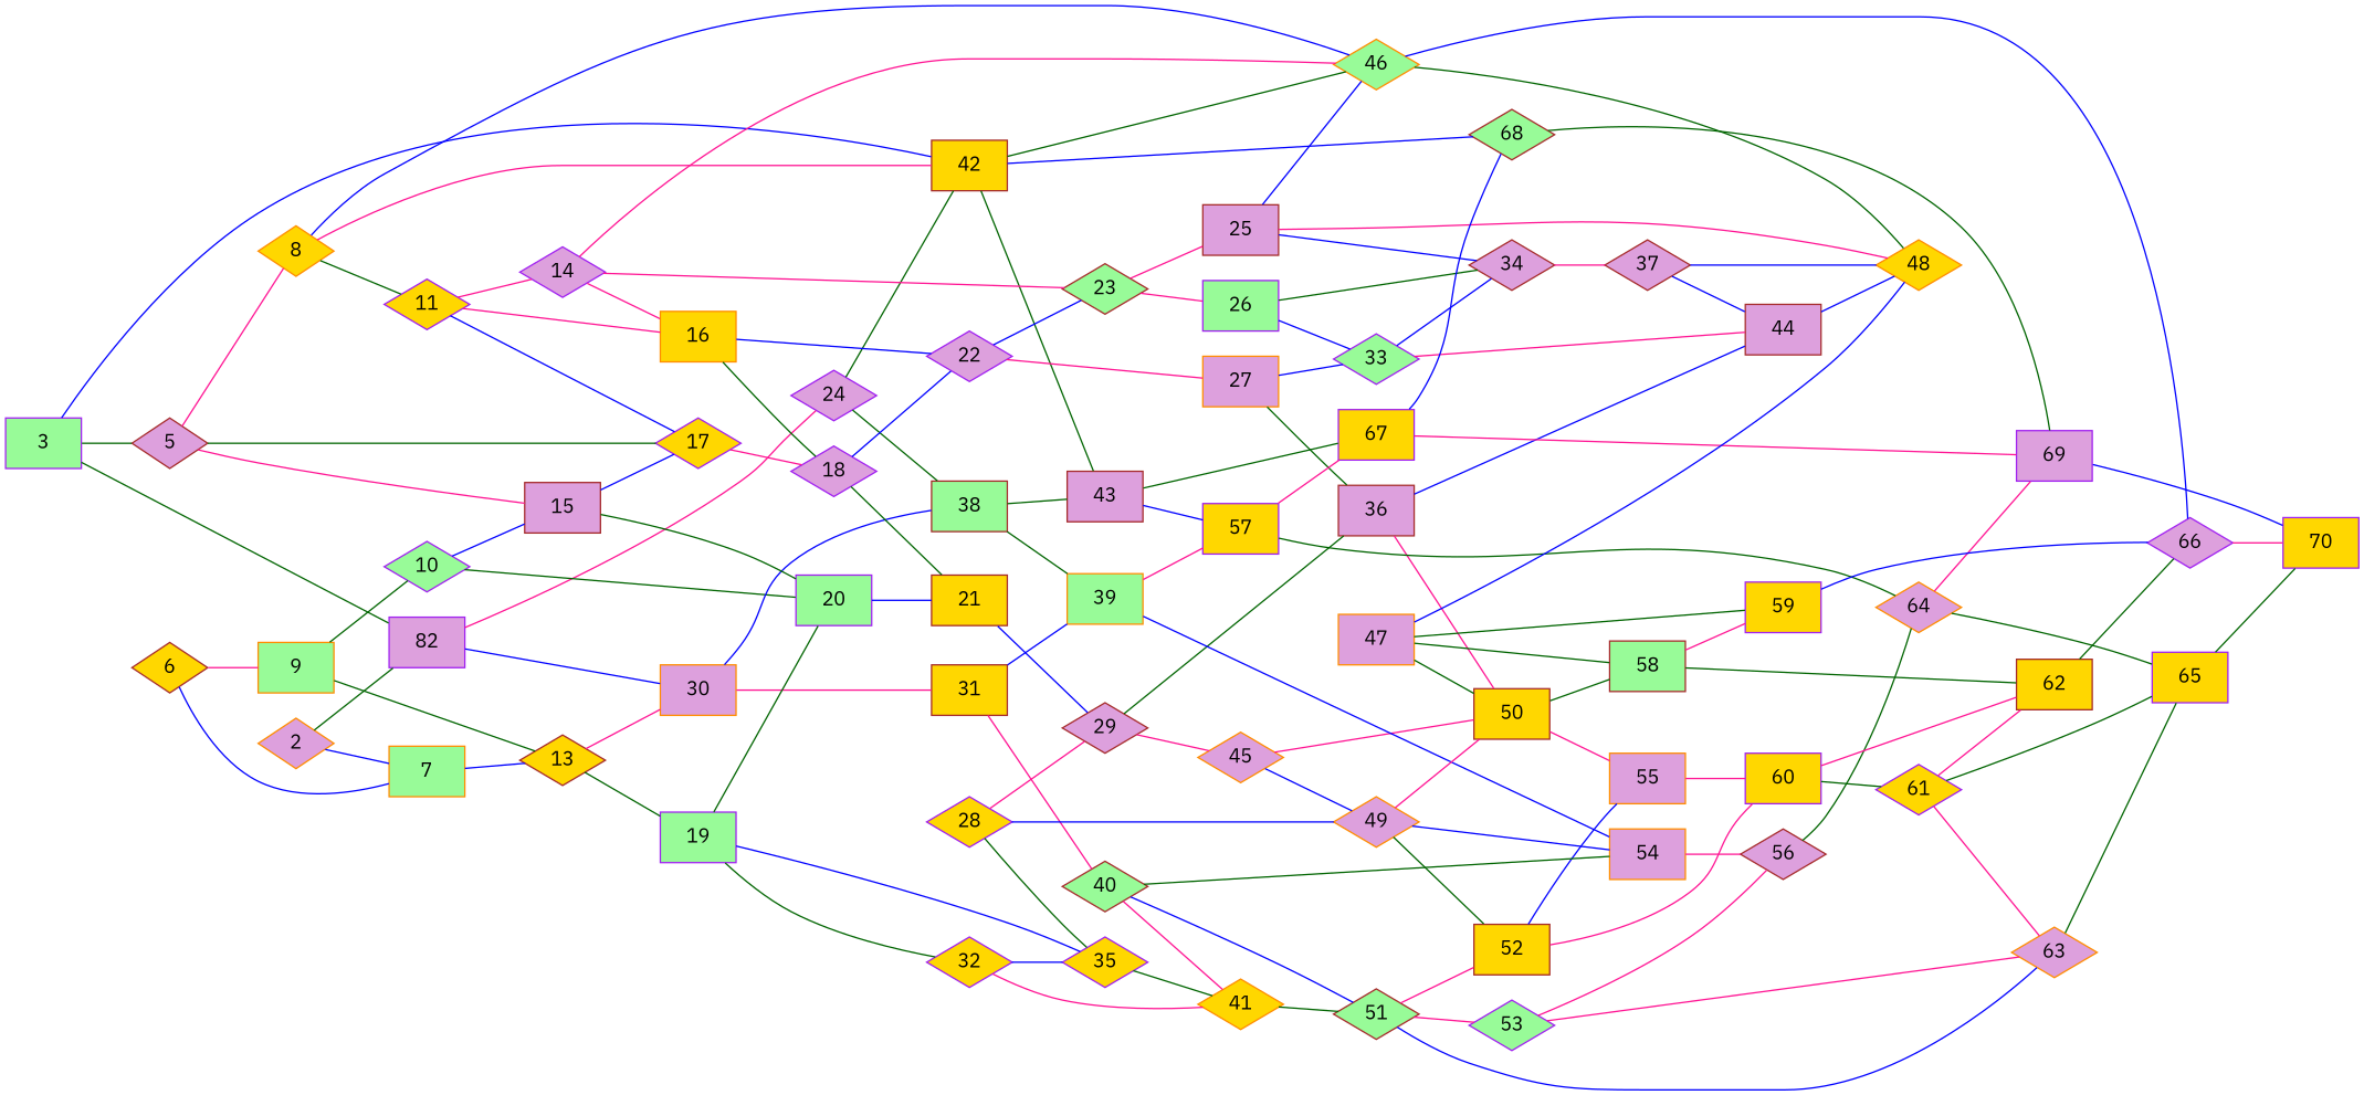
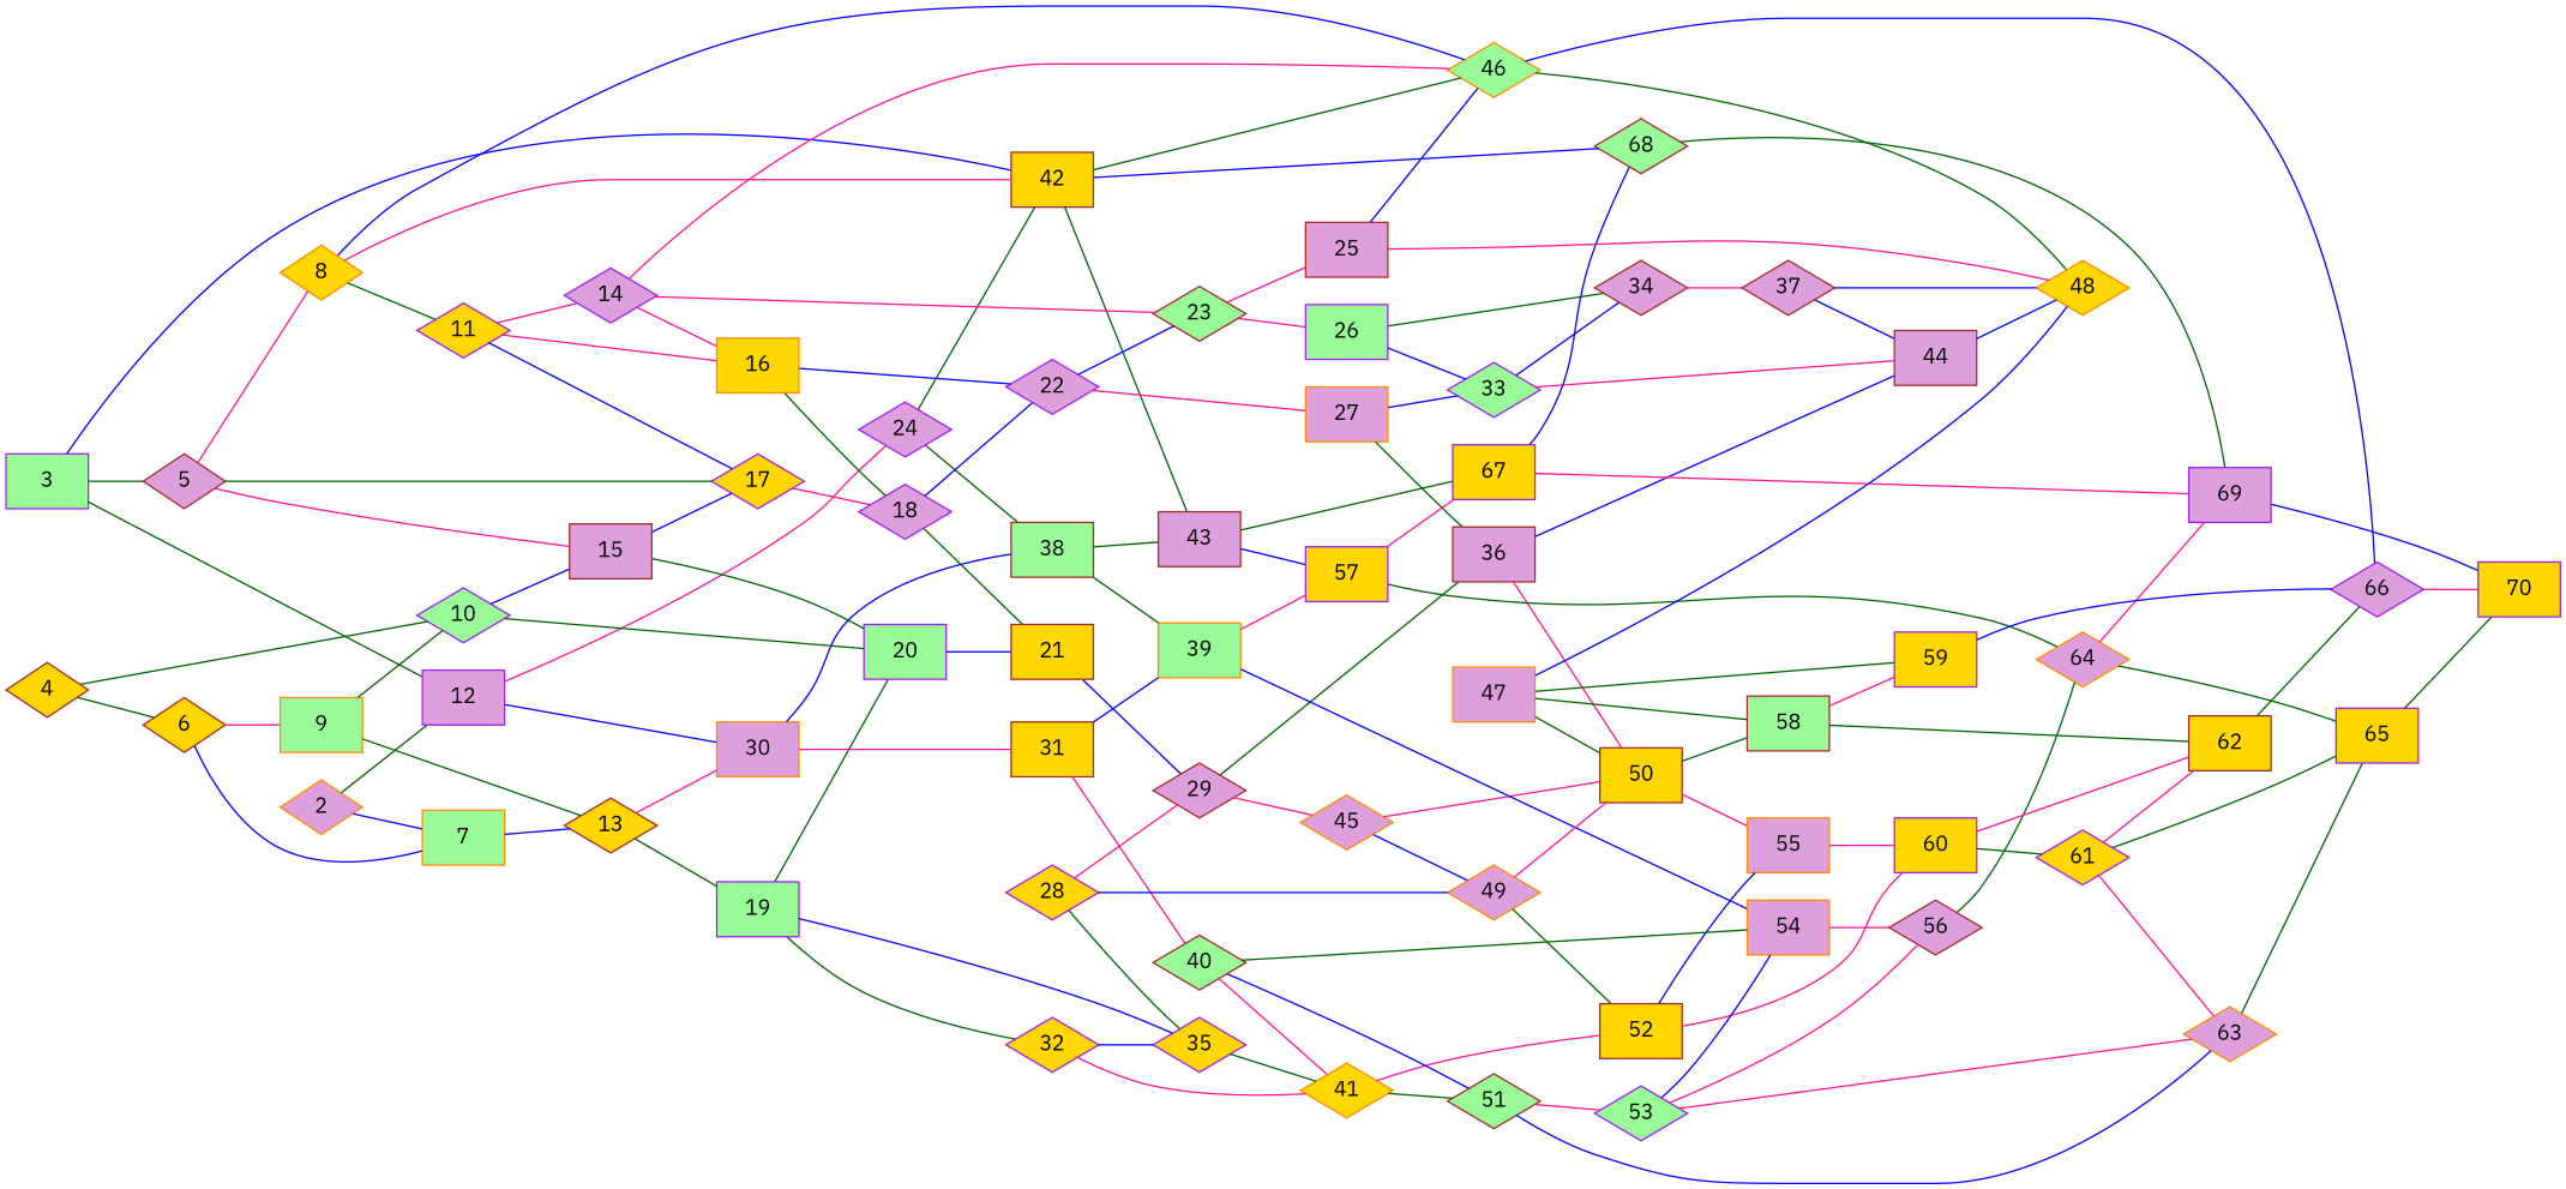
  graph {
    fontname="IBM Plex Sans"
    rankdir=LR
    node [color=purple fillcolor=plum fontname="IBM Plex Sans" shape=diamond style=filled]
    edge [color=darkgreen fontname="IBM Plex Sans" weight=1.0]
    2 [color=darkorange]
    7 [color=darkorange fillcolor=palegreen shape=box]
-   12 [shape=box label=82]
+   12 [shape=box]
+   4 [color=brown fillcolor=gold]
    6 [color=brown fillcolor=gold]
    10 [fillcolor=palegreen]
    9 [color=darkorange fillcolor=palegreen shape=box]
    13 [color=brown fillcolor=gold]
    24
    30 [color=darkorange shape=box]
    3 [fillcolor=palegreen shape=box]
    5 [color=brown]
    42 [color=brown fillcolor=gold shape=box]
    8 [color=darkorange fillcolor=gold]
    15 [color=brown shape=box]
    17 [fillcolor=gold]
    46 [color=darkorange fillcolor=palegreen]
    43 [color=brown shape=box]
    68 [color=brown fillcolor=palegreen]
    20 [fillcolor=palegreen shape=box]
    11 [fillcolor=gold]
    18
    19 [fillcolor=palegreen shape=box]
    14
    16 [color=darkorange fillcolor=gold shape=box]
    48 [color=darkorange fillcolor=gold]
    66
    21 [color=brown fillcolor=gold shape=box]
    23 [color=brown fillcolor=palegreen]
    22
    38 [color=brown fillcolor=palegreen shape=box]
    31 [color=brown fillcolor=gold shape=box]
    32 [fillcolor=gold]
    35 [fillcolor=gold]
    25 [color=brown shape=box]
    26 [fillcolor=palegreen shape=box]
    27 [color=darkorange shape=box]
    29 [color=brown]
    41 [color=darkorange fillcolor=gold]
    36 [color=brown shape=box]
    45 [color=darkorange]
    33 [fillcolor=palegreen]
    34 [color=brown]
    39 [color=darkorange fillcolor=palegreen shape=box]
    37 [color=brown]
    44 [color=brown shape=box]
    50 [color=brown fillcolor=gold shape=box]
    28 [fillcolor=gold]
    49 [color=darkorange]
    52 [color=brown fillcolor=gold shape=box]
    40 [color=brown fillcolor=palegreen]
    54 [color=darkorange shape=box]
    57 [fillcolor=gold shape=box]
    51 [color=brown fillcolor=palegreen]
    58 [color=brown fillcolor=palegreen shape=box]
    55 [color=darkorange shape=box]
    67 [fillcolor=gold shape=box]
    56 [color=brown]
    64 [color=darkorange]
    53 [fillcolor=palegreen]
    63 [color=darkorange]
    69 [shape=box]
    70 [fillcolor=gold shape=box]
    47 [color=darkorange shape=box]
    59 [fillcolor=gold shape=box]
    62 [color=brown fillcolor=gold shape=box]
    60 [fillcolor=gold shape=box]
    65 [fillcolor=gold shape=box]
    61 [fillcolor=gold]
    2 -- 7 [color=blue weight=2.0]
    2 -- 12
    7 -- 13 [color=blue]
    12 -- 24 [color=deeppink]
    12 -- 30 [color=blue]
+   4 -- 6
+   4 -- 10
    6 -- 7 [color=blue]
    6 -- 9 [color=deeppink]
    10 -- 15 [color=blue]
    10 -- 20
    9 -- 10
    9 -- 13
    13 -- 30 [color=deeppink]
    13 -- 19
    24 -- 42
    24 -- 38
    30 -- 38 [color=blue]
    30 -- 31 [color=deeppink]
    3 -- 12
    3 -- 5
    3 -- 42 [color=blue]
    5 -- 8 [color=deeppink]
    5 -- 15 [color=deeppink]
    5 -- 17
    42 -- 46
    42 -- 43
    42 -- 68 [color=blue]
    8 -- 42 [color=deeppink]
    8 -- 46 [color=blue]
    8 -- 11
    15 -- 17 [color=blue]
    15 -- 20
    17 -- 18 [color=deeppink]
    46 -- 48
    46 -- 66 [color=blue]
    43 -- 57 [color=blue]
    43 -- 67
    68 -- 69
    20 -- 21 [color=blue]
    11 -- 17 [color=blue]
    11 -- 14 [color=deeppink]
    11 -- 16 [color=deeppink]
    18 -- 21
    18 -- 22 [color=blue]
    19 -- 20
    19 -- 32
    19 -- 35 [color=blue]
    14 -- 46 [color=deeppink]
    14 -- 16 [color=deeppink]
    14 -- 23 [color=deeppink]
    16 -- 18
    16 -- 22 [color=blue]
    66 -- 70 [color=deeppink]
    21 -- 29 [color=blue]
    23 -- 25 [color=deeppink]
    23 -- 26 [color=deeppink]
    22 -- 23 [color=blue]
    22 -- 27 [color=deeppink]
    38 -- 43
    38 -- 39
    31 -- 39 [color=blue]
    31 -- 40 [color=deeppink]
    32 -- 35 [color=blue]
    32 -- 41 [color=deeppink]
    35 -- 41
    25 -- 46 [color=blue]
    25 -- 48 [color=deeppink]
-   25 -- 34 [color=blue]
    26 -- 33 [color=blue]
    26 -- 34
    27 -- 36
    27 -- 33 [color=blue]
    29 -- 36
    29 -- 45 [color=deeppink]
    41 -- 51
    36 -- 44 [color=blue]
    36 -- 50 [color=deeppink]
    45 -- 50 [color=deeppink]
    45 -- 49 [color=blue weight=2.0]
    33 -- 34 [color=blue]
    33 -- 44 [color=deeppink]
    34 -- 37 [color=deeppink]
    39 -- 54 [color=blue]
    39 -- 57 [color=deeppink]
    37 -- 48 [color=blue weight=2.0]
    37 -- 44 [color=blue]
    44 -- 48 [color=blue]
    50 -- 58
    50 -- 55 [color=deeppink]
    28 -- 35
    28 -- 29 [color=deeppink]
    28 -- 49 [color=blue]
    49 -- 50 [color=deeppink]
    49 -- 52 [weight=2.0]
    52 -- 55 [color=blue]
    52 -- 60 [color=deeppink]
    40 -- 41 [color=deeppink]
    40 -- 54
    40 -- 51 [color=blue]
    54 -- 56 [color=deeppink]
    57 -- 67 [color=deeppink]
    57 -- 64
-   51 -- 52 [color=deeppink weight=2.0]
+   41 -- 52 [color=deeppink weight=2.0]
    51 -- 53 [color=deeppink]
    51 -- 63 [color=blue]
    58 -- 59 [color=deeppink]
    58 -- 62
    55 -- 60 [color=deeppink]
    67 -- 68 [color=blue]
    67 -- 69 [color=deeppink]
    56 -- 64
    64 -- 69 [color=deeppink]
    64 -- 65
-   49 -- 54 [color=blue]
+   53 -- 54 [color=blue]
    53 -- 56 [color=deeppink]
    53 -- 63 [color=deeppink]
    63 -- 65
    69 -- 70 [color=blue]
    47 -- 48 [color=blue]
    47 -- 50
    47 -- 58
    47 -- 59
    59 -- 66 [color=blue]
    62 -- 66
    60 -- 62 [color=deeppink]
    60 -- 61
    65 -- 70
    61 -- 63 [color=deeppink]
    61 -- 62 [color=deeppink]
    61 -- 65
  }
